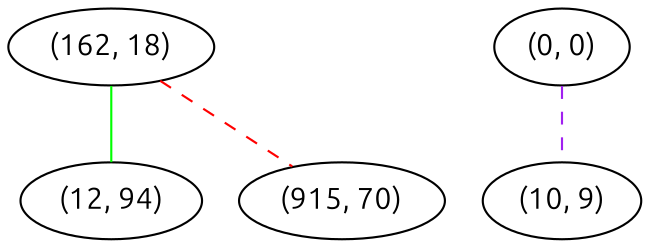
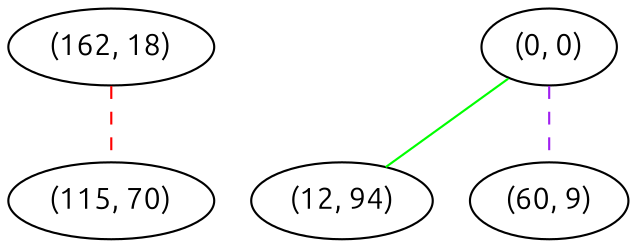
  graph {
    fontname=Ubuntu
    node [fontname=Ubuntu]
    edge [fontname=Ubuntu style=dashed]
    n1 [label="(162, 18)"]
    "(12, 94)"
-   "(115, 70)" [label="(915, 70)"]
+   "(115, 70)"
    "(0, 0)"
-   "(10, 9)"
-   n1 -- "(12, 94)" [color=green style=solid weight=2]
+   "(10, 9)" [label="(60, 9)"]
+   "(0, 0)" -- "(12, 94)" [color=green style=solid weight=2]
    n1 -- "(115, 70)" [color=red weight=1]
    "(0, 0)" -- "(10, 9)" [color=purple weight=4]
  }
